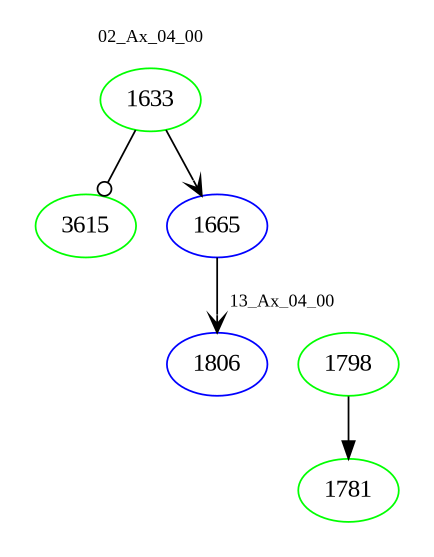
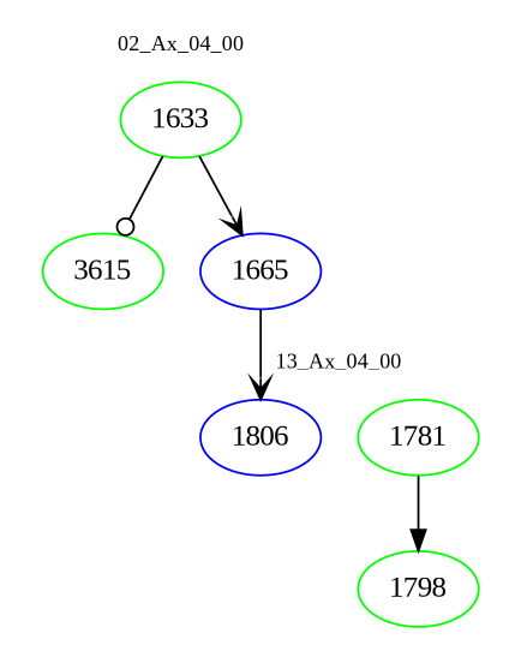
  digraph {
    fontname="Liberation Serif"
    node [color=green fontname="Liberation Serif"]
    edge [arrowhead=vee color=black fontname="Liberation Serif"]
    n1 [label=1633]
    n2 [label=3615]
    n3 [color=blue label=1665]
    n4 [label=1798]
    n5 [label=1781]
    n6 [color=blue label=1806]
    subgraph cluster_1 {
      color=white
      fontsize=10
      label="02_Ax_04_00"
      n1
      n2
      n3
    }
    subgraph cluster_2 {
      color=white
      fontsize=10
      label="13_Ax_04_00"
      n4
      n5
      n6
    }
    n1 -> n2 [arrowhead=odot]
    n1 -> n3
    n3 -> n6
-   n4 -> n5 [arrowhead=normal]
+   n5 -> n4 [arrowhead=normal]
  }
